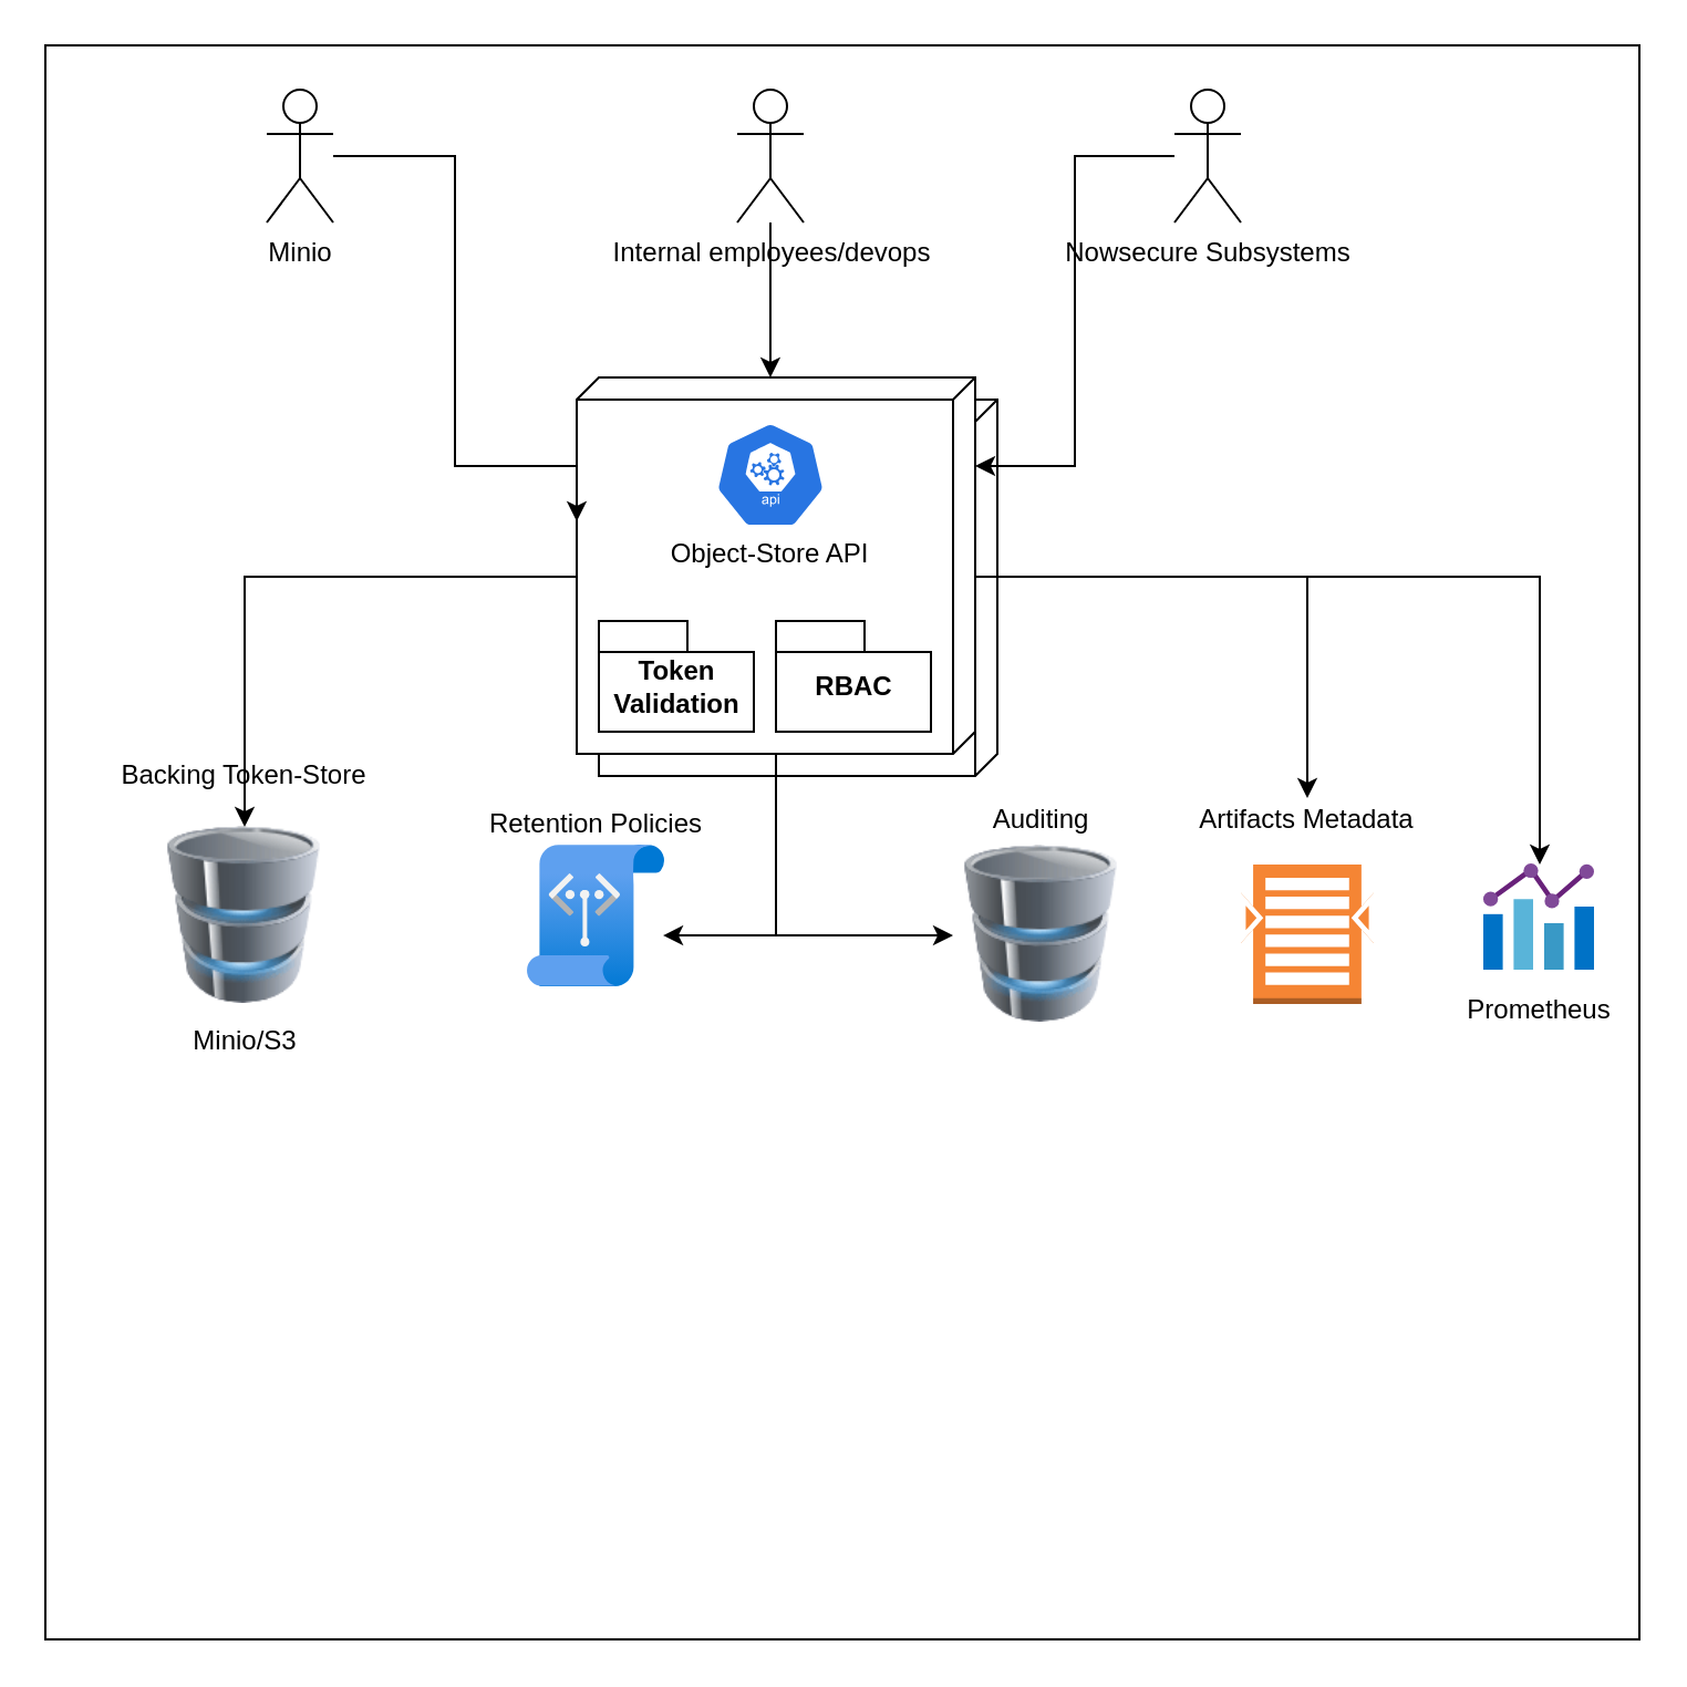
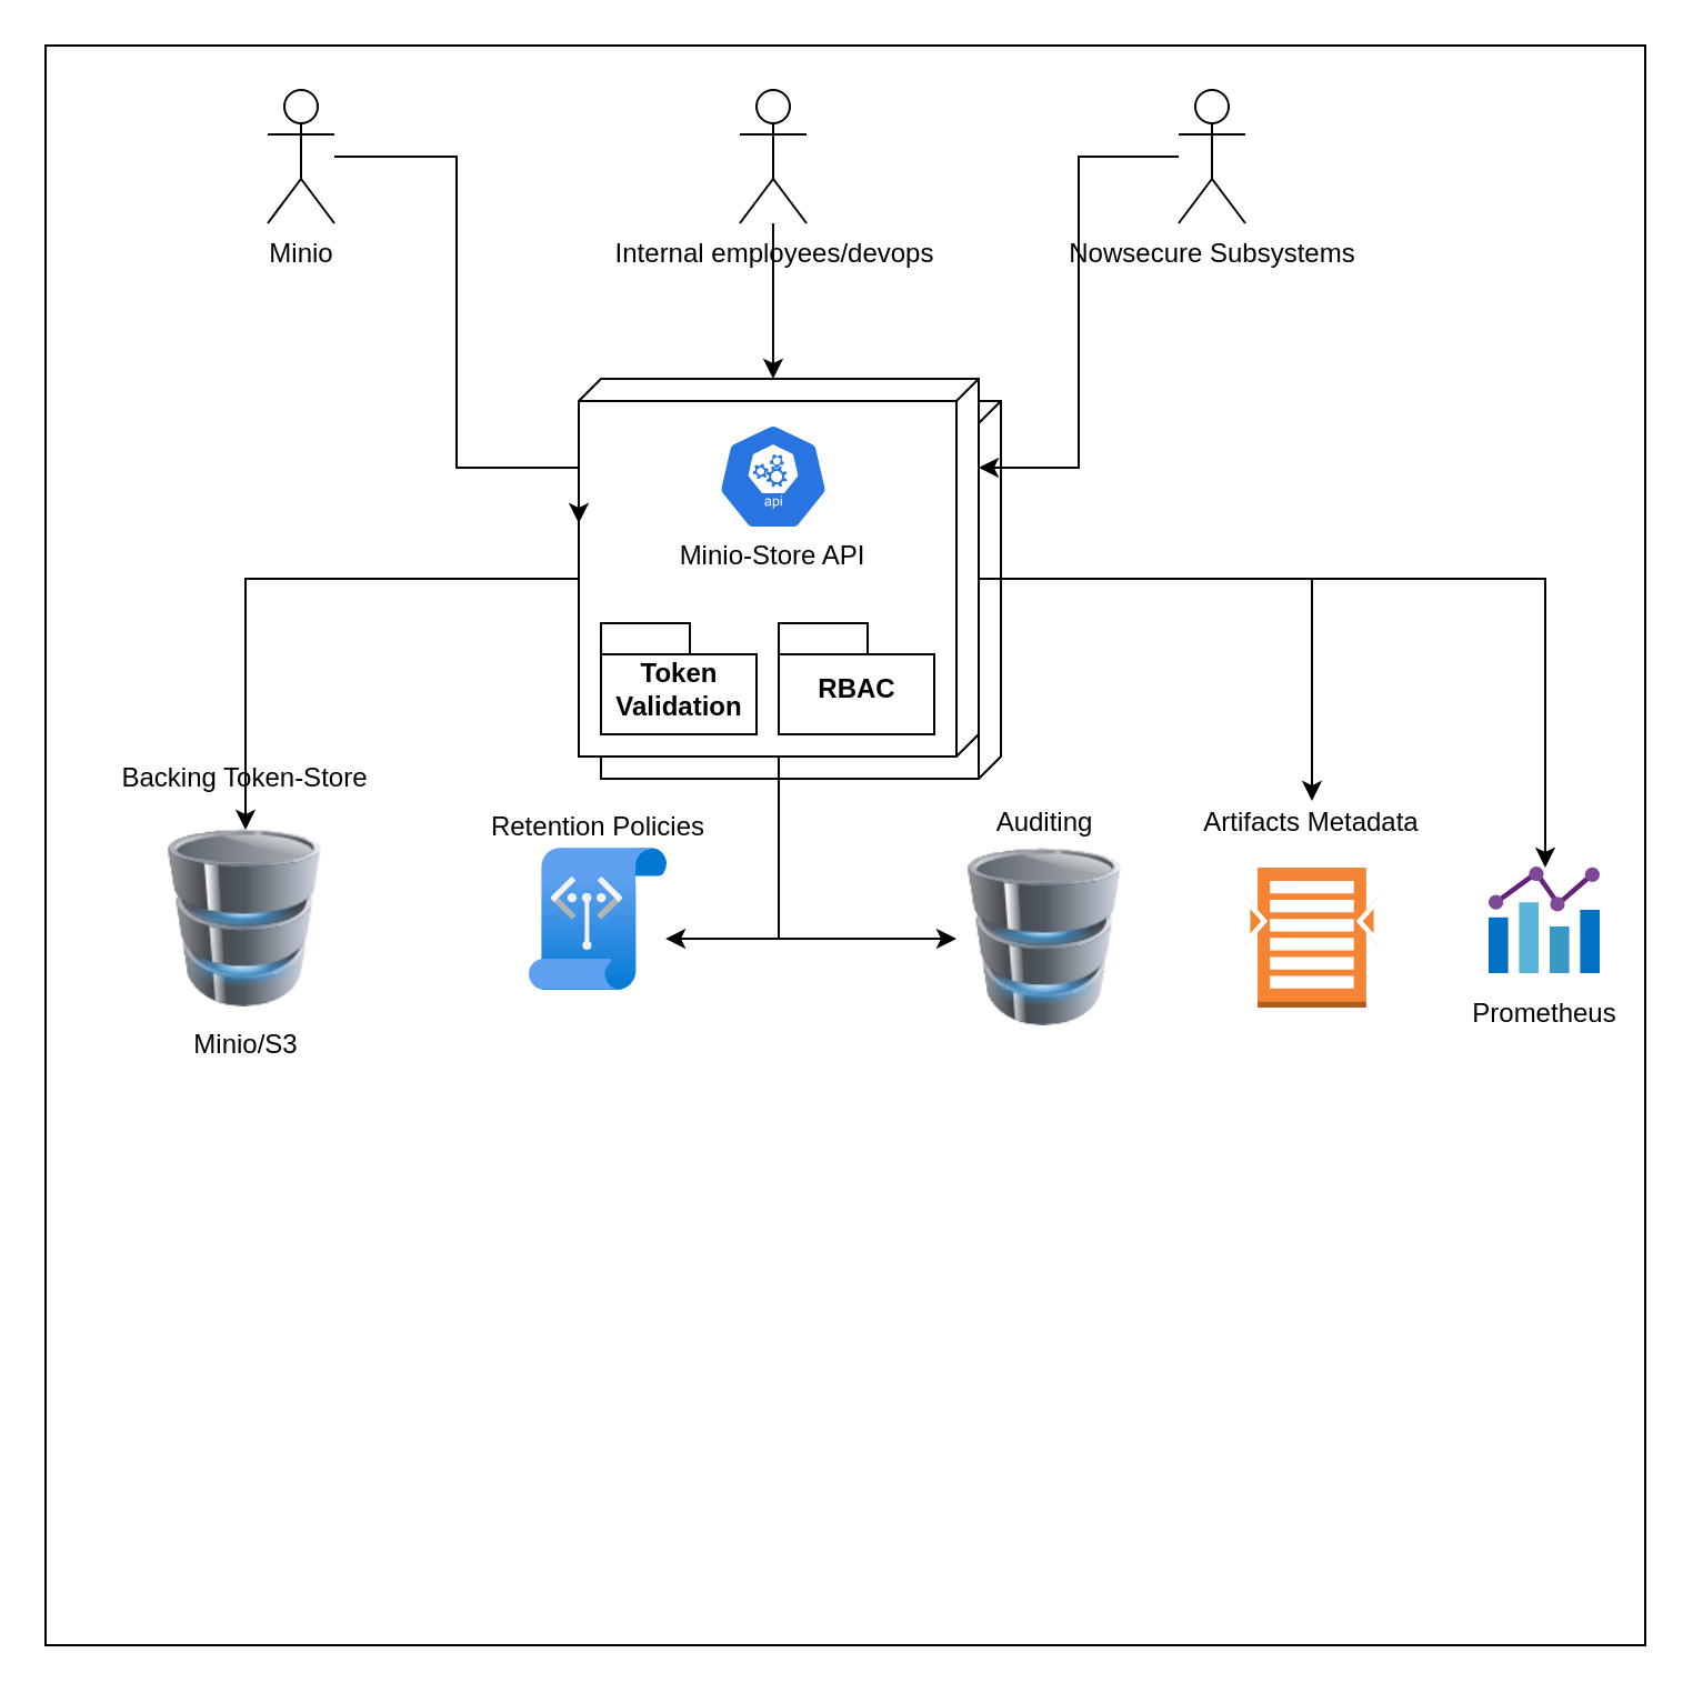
  <mxCell id="0" />
  <mxCell id="1" parent="0" />
  <mxCell id="2" value="" style="whiteSpace=wrap;html=1;aspect=fixed;" vertex="1" parent="1"><mxGeometry x="20" y="20" width="720" height="720" as="geometry" /></mxCell>
  <mxCell id="3" value="" style="verticalAlign=top;align=left;spacingTop=8;spacingLeft=2;spacingRight=12;shape=cube;size=10;direction=south;fontStyle=4;html=1;" vertex="1" parent="1"><mxGeometry x="270" y="180" width="180" height="170" as="geometry" /></mxCell>
  <mxCell id="4" style="edgeStyle=orthogonalEdgeStyle;rounded=0;orthogonalLoop=1;jettySize=auto;html=1;entryX=0.5;entryY=0;entryDx=0;entryDy=0;entryPerimeter=0;" parent="1" source="9" edge="1"><mxGeometry relative="1" as="geometry"><mxPoint x="110" y="373" as="targetPoint" /><Array as="points"><mxPoint x="110" y="260" /></Array></mxGeometry></mxCell>
  <mxCell id="5" style="edgeStyle=orthogonalEdgeStyle;rounded=0;orthogonalLoop=1;jettySize=auto;html=1;" parent="1" source="9" target="19" edge="1"><mxGeometry relative="1" as="geometry"><Array as="points"><mxPoint x="590" y="260" /></Array></mxGeometry></mxCell>
  <mxCell id="6" style="edgeStyle=orthogonalEdgeStyle;rounded=0;orthogonalLoop=1;jettySize=auto;html=1;" parent="1" source="9" target="24" edge="1"><mxGeometry relative="1" as="geometry"><Array as="points"><mxPoint x="350" y="422" /></Array></mxGeometry></mxCell>
  <mxCell id="7" style="edgeStyle=orthogonalEdgeStyle;rounded=0;orthogonalLoop=1;jettySize=auto;html=1;entryX=0.984;entryY=0.633;entryDx=0;entryDy=0;entryPerimeter=0;" parent="1" source="9" target="27" edge="1"><mxGeometry relative="1" as="geometry" /></mxCell>
  <mxCell id="8" style="edgeStyle=orthogonalEdgeStyle;rounded=0;orthogonalLoop=1;jettySize=auto;html=1;" edge="1" parent="1" source="9" target="29"><mxGeometry relative="1" as="geometry"><Array as="points"><mxPoint x="695" y="260" /></Array></mxGeometry></mxCell>
  <mxCell id="9" value="" style="verticalAlign=top;align=left;spacingTop=8;spacingLeft=2;spacingRight=12;shape=cube;size=10;direction=south;fontStyle=4;html=1;" parent="1" vertex="1"><mxGeometry x="260" y="170" width="180" height="170" as="geometry" /></mxCell>
  <mxCell id="10" value="" style="html=1;dashed=0;whitespace=wrap;fillColor=#2875E2;strokeColor=#ffffff;points=[[0.005,0.63,0],[0.1,0.2,0],[0.9,0.2,0],[0.5,0,0],[0.995,0.63,0],[0.72,0.99,0],[0.5,1,0],[0.28,0.99,0]];shape=mxgraph.kubernetes.icon;prIcon=api" parent="1" vertex="1"><mxGeometry x="322.5" y="190" width="50" height="48" as="geometry" /></mxCell>
- <mxCell id="11" value="Object-Store API" style="text;html=1;strokeColor=none;fillColor=none;align=center;verticalAlign=middle;whiteSpace=wrap;rounded=0;" parent="1" vertex="1"><mxGeometry x="300" y="240" width="95" height="20" as="geometry" /></mxCell>
+ <mxCell id="11" value="Minio-Store API" style="text;html=1;strokeColor=none;fillColor=none;align=center;verticalAlign=middle;whiteSpace=wrap;rounded=0;" parent="1" vertex="1"><mxGeometry x="300" y="240" width="95" height="20" as="geometry" /></mxCell>
  <mxCell id="12" style="edgeStyle=orthogonalEdgeStyle;rounded=0;orthogonalLoop=1;jettySize=auto;html=1;entryX=0;entryY=0;entryDx=65;entryDy=180;entryPerimeter=0;" parent="1" source="13" target="9" edge="1"><mxGeometry relative="1" as="geometry"><Array as="points"><mxPoint x="205" y="70" /><mxPoint x="205" y="210" /><mxPoint x="260" y="210" /></Array></mxGeometry></mxCell>
  <mxCell id="13" value="Minio" style="shape=umlActor;verticalLabelPosition=bottom;verticalAlign=top;html=1;" parent="1" vertex="1"><mxGeometry x="120" y="40" width="30" height="60" as="geometry" /></mxCell>
  <mxCell id="14" style="edgeStyle=orthogonalEdgeStyle;rounded=0;orthogonalLoop=1;jettySize=auto;html=1;entryX=0;entryY=0.514;entryDx=0;entryDy=0;entryPerimeter=0;" parent="1" source="15" target="9" edge="1"><mxGeometry relative="1" as="geometry" /></mxCell>
  <mxCell id="15" value="Internal employees/devops" style="shape=umlActor;verticalLabelPosition=bottom;verticalAlign=top;html=1;" parent="1" vertex="1"><mxGeometry x="332.5" y="40" width="30" height="60" as="geometry" /></mxCell>
  <mxCell id="16" style="edgeStyle=orthogonalEdgeStyle;rounded=0;orthogonalLoop=1;jettySize=auto;html=1;" parent="1" source="17" edge="1"><mxGeometry relative="1" as="geometry"><mxPoint x="440" y="210" as="targetPoint" /><Array as="points"><mxPoint x="485" y="70" /><mxPoint x="485" y="210" /><mxPoint x="440" y="210" /></Array></mxGeometry></mxCell>
  <mxCell id="17" value="Nowsecure Subsystems" style="shape=umlActor;verticalLabelPosition=bottom;verticalAlign=top;html=1;" parent="1" vertex="1"><mxGeometry x="530" y="40" width="30" height="60" as="geometry" /></mxCell>
  <mxCell id="18" value="" style="outlineConnect=0;dashed=0;verticalLabelPosition=bottom;verticalAlign=top;align=center;html=1;shape=mxgraph.aws3.search_documents;fillColor=#F58534;gradientColor=none;" parent="1" vertex="1"><mxGeometry x="560" y="390" width="60" height="63" as="geometry" /></mxCell>
  <mxCell id="19" value="Artifacts Metadata" style="text;html=1;strokeColor=none;fillColor=none;align=center;verticalAlign=middle;whiteSpace=wrap;rounded=0;" parent="1" vertex="1"><mxGeometry x="536.25" y="360" width="107.5" height="20" as="geometry" /></mxCell>
  <mxCell id="20" value="Backing Token-Store" style="text;html=1;strokeColor=none;fillColor=none;align=center;verticalAlign=middle;whiteSpace=wrap;rounded=0;" parent="1" vertex="1"><mxGeometry x="46.25" y="340" width="127.5" height="20" as="geometry" /></mxCell>
  <mxCell id="21" value="Minio/S3" style="text;html=1;strokeColor=none;fillColor=none;align=center;verticalAlign=middle;whiteSpace=wrap;rounded=0;" parent="1" vertex="1"><mxGeometry x="62.5" y="460" width="95" height="20" as="geometry" /></mxCell>
  <mxCell id="22" value="&lt;div&gt;Token&lt;/div&gt;&lt;div&gt;Validation&lt;/div&gt;" style="shape=folder;fontStyle=1;spacingTop=10;tabWidth=40;tabHeight=14;tabPosition=left;html=1;" parent="1" vertex="1"><mxGeometry x="270" y="280" width="70" height="50" as="geometry" /></mxCell>
  <mxCell id="23" value="&lt;div&gt;RBAC&lt;br&gt;&lt;/div&gt;" style="shape=folder;fontStyle=1;spacingTop=10;tabWidth=40;tabHeight=14;tabPosition=left;html=1;" parent="1" vertex="1"><mxGeometry x="350" y="280" width="70" height="50" as="geometry" /></mxCell>
  <mxCell id="24" value="" style="image;html=1;image=img/lib/clip_art/computers/Database_128x128.png" parent="1" vertex="1"><mxGeometry x="430" y="381.5" width="80" height="80" as="geometry" /></mxCell>
  <mxCell id="25" value="Auditing" style="text;html=1;strokeColor=none;fillColor=none;align=center;verticalAlign=middle;whiteSpace=wrap;rounded=0;" parent="1" vertex="1"><mxGeometry x="416.25" y="360" width="107.5" height="20" as="geometry" /></mxCell>
  <mxCell id="26" value="" style="image;html=1;image=img/lib/clip_art/computers/Database_128x128.png" parent="1" vertex="1"><mxGeometry x="70" y="373" width="80" height="80" as="geometry" /></mxCell>
  <mxCell id="27" value="" style="aspect=fixed;html=1;points=[];align=center;image;fontSize=12;image=img/lib/azure2/networking/Service_Endpoint_Policies.svg;" parent="1" vertex="1"><mxGeometry x="238" y="381.5" width="62" height="64" as="geometry" /></mxCell>
  <mxCell id="28" value="Retention Policies" style="text;html=1;strokeColor=none;fillColor=none;align=center;verticalAlign=middle;whiteSpace=wrap;rounded=0;" parent="1" vertex="1"><mxGeometry x="215" y="361.5" width="107.5" height="20" as="geometry" /></mxCell>
  <mxCell id="29" value="" style="aspect=fixed;html=1;points=[];align=center;image;fontSize=12;image=img/lib/mscae/Chart.svg;" vertex="1" parent="1"><mxGeometry x="670" y="390" width="50" height="48" as="geometry" /></mxCell>
  <mxCell id="30" value="&lt;div&gt;Prometheus&lt;/div&gt;" style="text;html=1;strokeColor=none;fillColor=none;align=center;verticalAlign=middle;whiteSpace=wrap;rounded=0;" vertex="1" parent="1"><mxGeometry x="656.25" y="445.5" width="77.5" height="20" as="geometry" /></mxCell>
